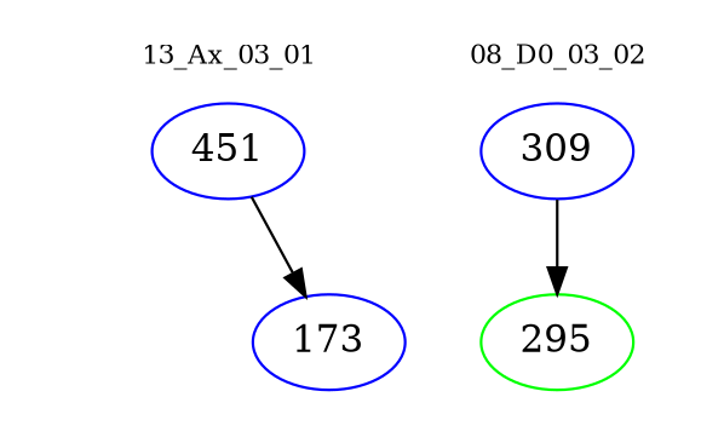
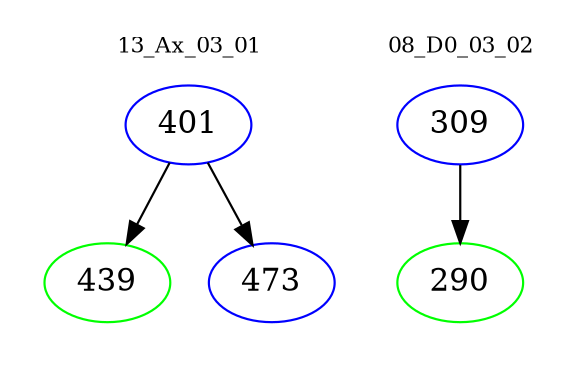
  digraph {
    node [color=blue]
    edge [color=black]
-   n1 [label=451]
-   n3 [label=173]
+   n1 [label=401]
+   n2 [color=green label=439]
+   n3 [label=473]
    n4 [label=309]
-   n5 [color=green label=295]
+   n5 [color=green label=290]
    subgraph cluster_1 {
      color=white
      fontsize=10
      label="13_Ax_03_01"
      n1
+     n2
      n3
    }
    subgraph cluster_2 {
      color=white
      fontsize=10
      label="08_D0_03_02"
      n4
      n5
    }
+   n1 -> n2
    n1 -> n3
    n4 -> n5
  }
